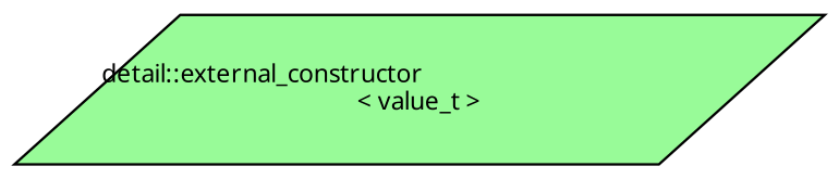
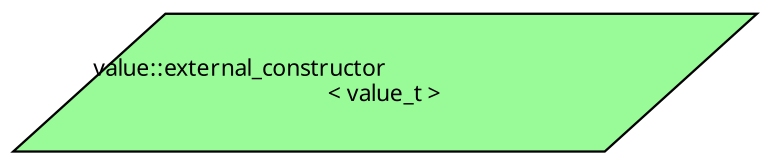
  digraph {
    rankdir=LR
    fontname="Noto Sans"
-   n1 [color=black fillcolor=palegreen fontname="Noto Sans" fontsize=10 height=0.2 label="detail::external_constructor\l\< value_t \>" shape=parallelogram style=filled width=0.4]
+   n1 [color=black fillcolor=palegreen fontname="Noto Sans" fontsize=10 height=0.2 label="value::external_constructor\l\< value_t \>" shape=parallelogram style=filled width=0.4]
  }
